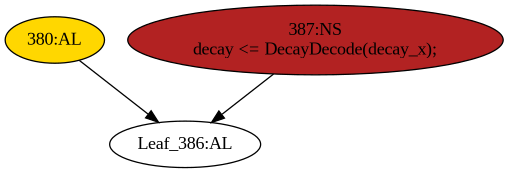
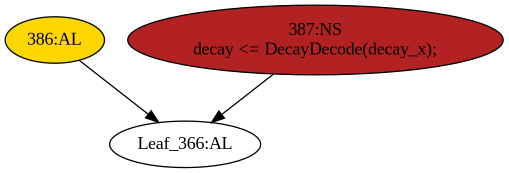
  strict digraph {
    fontname="Liberation Serif"
    node [fontname="Liberation Serif" style=filled]
    edge [cond="[]" fontname="Liberation Serif" lineno=None]
-   n1 [ast="<pyverilog.vparser.ast.Always object at 0x7fc6850ad2d0>" clk_sens=False fillcolor=gold label="380:AL" sens="['decay_x']" statements="[]" typ=Always use_var="['DecayDecode', 'decay_x']"]
-   n2 [def_var="['decay']" label="Leaf_386:AL" style=""]
+   n1 [ast="<pyverilog.vparser.ast.Always object at 0x7fc6850ad2d0>" clk_sens=False fillcolor=gold label="386:AL" sens="['decay_x']" statements="[]" typ=Always use_var="['DecayDecode', 'decay_x']"]
+   n2 [def_var="['decay']" label="Leaf_366:AL" style=""]
    n3 [ast="<pyverilog.vparser.ast.NonblockingSubstitution object at 0x7fc6850ad510>" fillcolor=firebrick label="387:NS\ndecay <= DecayDecode(decay_x);" statements="[<pyverilog.vparser.ast.NonblockingSubstitution object at 0x7fc6850ad510>]" typ=NonblockingSubstitution]
    n1 -> n2
    n3 -> n2
  }
